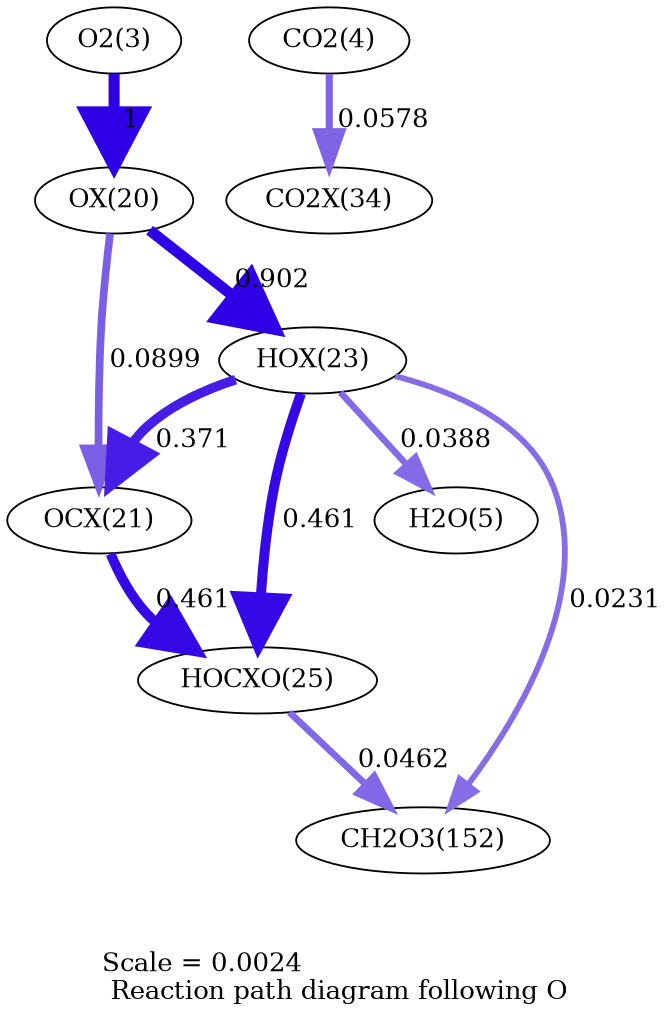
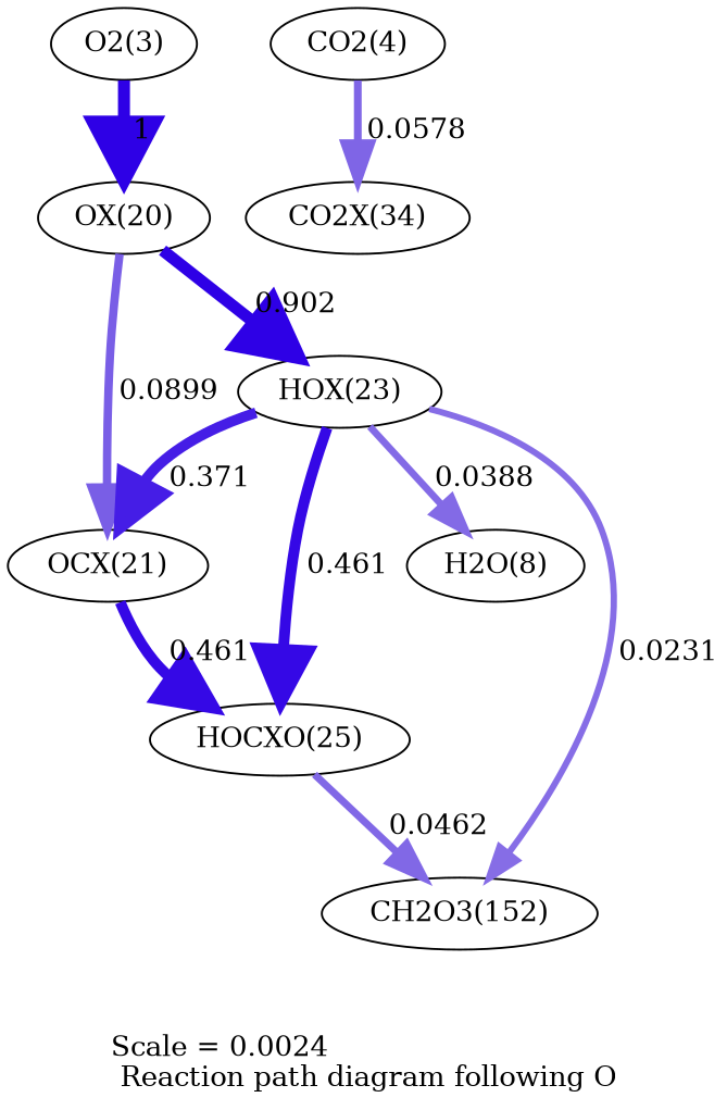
  digraph {
    fontname="DejaVu Serif"
    label="Scale = 0.0024\l Reaction path diagram following O"
    node [fontname="DejaVu Serif"]
    edge [arrowsize=2.71 color="0.7, 0.961, 0.9" fontname="DejaVu Serif" penwidth=5.42]
    n1 [label="O2(3)"]
    n2 [label="OX(20)"]
    n3 [label="HOX(23)"]
    n4 [label="OCX(21)"]
-   n5 [label="H2O(5)"]
+   n5 [label="H2O(8)"]
    n6 [label="HOCXO(25)"]
    n7 [label="CH2O3(152)"]
    n8 [label="CO2(4)"]
    n9 [label="CO2X(34)"]
    n1 -> n2 [arrowsize=3 color="0.7, 1.5, 0.9" label=" 1" penwidth=6]
    n2 -> n3 [arrowsize=2.96 color="0.7, 1.4, 0.9" label=" 0.902" penwidth=5.92]
    n2 -> n4 [arrowsize=2.09 color="0.7, 0.59, 0.9" label=" 0.0899" penwidth=4.18]
    n3 -> n4 [arrowsize=2.63 color="0.7, 0.871, 0.9" label=" 0.371" penwidth=5.25]
    n3 -> n5 [arrowsize=1.77 color="0.7, 0.539, 0.9" label=" 0.0388" penwidth=3.55]
    n3 -> n6 [label=" 0.461"]
    n3 -> n7 [arrowsize=1.58 color="0.7, 0.523, 0.9" label=" 0.0231" penwidth=3.16]
    n4 -> n6 [label=" 0.461"]
    n6 -> n7 [arrowsize=1.84 color="0.7, 0.546, 0.9" label=" 0.0462" penwidth=3.68]
    n8 -> n9 [arrowsize=1.92 color="0.7, 0.558, 0.9" label=" 0.0578" penwidth=3.85]
  }
